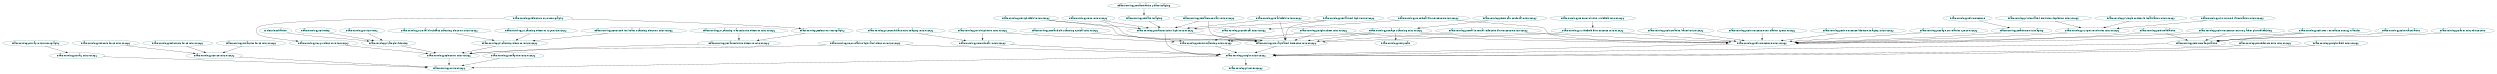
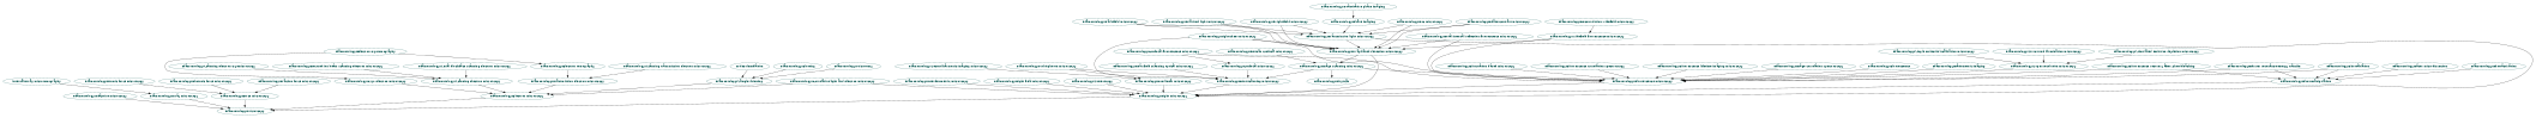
  digraph {
    rankdir=TB
    node [color="#236A65" fontcolor="#236A65"]
    "edamontology_Adaptive microscopy"
    edamontology_Microscopy
    "edamontology_X-ray microscopy"
-   "edamontology_X-ray microtomography"
+   "edamontology_X-ray microtomography" [label="internal_X-ray microtomography"]
    "edamontology_Force microscopy"
    "edamontology_Atomic force microscopy"
    "edamontology_Photonic force microscopy"
    "edamontology_Traction force microscopy"
    "edamontology_Electron microscopy"
    "edamontology_Correlative light and electron microscopy"
    "edamontology_Light microscopy"
    "edamontology_Cryo electron microscopy"
    "edamontology_Scanning electron cryomicroscopy"
    "edamontology_Scanning electron microscopy"
    "edamontology_Electron cryotomography"
    "edamontology_Electron tomography"
    "edamontology_Transmission electron microscopy"
    "edamontology_Scanning transmission electron microscopy"
    "edamontology_Focused ion beam scanning electron microscopy"
    "edamontology_Serial block-face scanning electron microscopy"
    "edamontology_Sample thinning"
    n22 [label=molecule_Ablation]
    edamontology_Blotting
    edamontology_Microtomy
    "edamontology_Interferometric microscopy"
    "edamontology_Light field microscopy"
    edamontology_Stereoscopy
    "edamontology_Non-linear microscopy"
    "edamontology_Multi-photon microscopy"
    "edamontology_Point-scanning microscopy"
    "edamontology_Second-harmonic imaging microscopy"
    "edamontology_Light-sheet microscopy"
    "edamontology_Array-based detection microscopy"
    "edamontology_Fluorescence microscopy"
    "edamontology_Near-field scanning optical microscopy"
    "edamontology_Confocal microscopy"
    "edamontology_Confocal fluorescence microscopy"
    "edamontology_Image scanning microscopy"
    edamontology_Airyscan
    "edamontology_Re-scan confocal microscopy"
    edamontology_Photomanipulation
    "edamontology_Fluorescence recovery after photobleaching"
    "edamontology_Förster resonance energy transfer"
    "edamontology_Laser microdissection"
    edamontology_Photoablation
    edamontology_Photoactivation
    "edamontology_Transmission light microscopy"
    "edamontology_Dark-field microscopy"
    "edamontology_Polarized light microscopy"
    "edamontology_Bright-field microscopy"
    "edamontology_DIC microscopy"
    "edamontology_Phase-contrast microscopy"
    "edamontology_Phase imaging"
    "edamontology_Quantitative phase imaging"
    "edamontology_Total internal reflection fluorescence microscopy"
    "edamontology_Widefield fluorescence microscopy"
    "edamontology_Deconvolution widefield microscopy"
    "edamontology_Fluctuation based microscopy"
    "edamontology_Fluorescence correlation spectroscopy"
    "edamontology_Fluorescence lifetime imaging microscopy"
    "edamontology_Image correlation spectroscopy"
    edamontology_Fluorescence
    "edamontology_Ratiometric imaging"
    "edamontology_Super-resolution microscopy"
    "edamontology_Single molecule localisation microscopy"
    "edamontology_Structured illumination microscopy"
    "edamontology_Stimulated emission depletion microscopy"
    "edamontology_Adaptive microscopy" -> edamontology_Microscopy
    "edamontology_X-ray microscopy" -> edamontology_Microscopy
    "edamontology_X-ray microtomography" -> "edamontology_X-ray microscopy"
    "edamontology_Force microscopy" -> edamontology_Microscopy
    "edamontology_Atomic force microscopy" -> "edamontology_Force microscopy"
    "edamontology_Photonic force microscopy" -> "edamontology_Force microscopy"
    "edamontology_Traction force microscopy" -> "edamontology_Force microscopy"
    "edamontology_Electron microscopy" -> edamontology_Microscopy
    "edamontology_Correlative light and electron microscopy" -> "edamontology_Electron microscopy"
    "edamontology_Correlative light and electron microscopy" -> "edamontology_Light microscopy"
    "edamontology_Light microscopy" -> edamontology_Microscopy
    "edamontology_Cryo electron microscopy" -> "edamontology_Electron microscopy"
    "edamontology_Scanning electron cryomicroscopy" -> "edamontology_Scanning electron microscopy"
    "edamontology_Scanning electron microscopy" -> "edamontology_Electron microscopy"
    "edamontology_Electron cryotomography" -> "edamontology_Cryo electron microscopy"
    "edamontology_Electron cryotomography" -> "edamontology_Electron tomography"
    "edamontology_Electron tomography" -> "edamontology_Transmission electron microscopy"
    "edamontology_Transmission electron microscopy" -> "edamontology_Electron microscopy"
    "edamontology_Scanning transmission electron microscopy" -> "edamontology_Transmission electron microscopy"
    "edamontology_Focused ion beam scanning electron microscopy" -> "edamontology_Scanning electron microscopy"
    "edamontology_Serial block-face scanning electron microscopy" -> "edamontology_Scanning electron microscopy"
    "edamontology_Sample thinning" -> "edamontology_Electron microscopy"
    n22 -> "edamontology_Sample thinning"
    edamontology_Blotting -> "edamontology_Sample thinning"
    edamontology_Microtomy -> "edamontology_Sample thinning"
    "edamontology_Interferometric microscopy" -> "edamontology_Light microscopy"
    "edamontology_Light field microscopy" -> "edamontology_Light microscopy"
-   "edamontology_Light microscopy" -> edamontology_Stereoscopy
+   edamontology_Stereoscopy -> "edamontology_Light microscopy"
    "edamontology_Non-linear microscopy" -> "edamontology_Light microscopy"
    "edamontology_Multi-photon microscopy" -> "edamontology_Non-linear microscopy"
    "edamontology_Multi-photon microscopy" -> "edamontology_Point-scanning microscopy"
    "edamontology_Point-scanning microscopy" -> "edamontology_Light microscopy"
    "edamontology_Second-harmonic imaging microscopy" -> "edamontology_Non-linear microscopy"
    "edamontology_Light-sheet microscopy" -> "edamontology_Point-scanning microscopy"
    "edamontology_Light-sheet microscopy" -> "edamontology_Array-based detection microscopy"
    "edamontology_Light-sheet microscopy" -> "edamontology_Fluorescence microscopy"
    "edamontology_Array-based detection microscopy" -> "edamontology_Light microscopy"
    "edamontology_Fluorescence microscopy" -> "edamontology_Light microscopy"
    "edamontology_Near-field scanning optical microscopy" -> "edamontology_Point-scanning microscopy"
    "edamontology_Confocal microscopy" -> "edamontology_Point-scanning microscopy"
    "edamontology_Confocal fluorescence microscopy" -> "edamontology_Fluorescence microscopy"
    "edamontology_Confocal fluorescence microscopy" -> "edamontology_Confocal microscopy"
    "edamontology_Image scanning microscopy" -> "edamontology_Point-scanning microscopy"
-   "edamontology_Image scanning microscopy" -> "edamontology_Array-based detection microscopy"
+   "edamontology_Array-based detection microscopy" -> "edamontology_Image scanning microscopy"
    "edamontology_Image scanning microscopy" -> "edamontology_Fluorescence microscopy"
    "edamontology_Image scanning microscopy" -> edamontology_Airyscan
    "edamontology_Re-scan confocal microscopy" -> "edamontology_Image scanning microscopy"
    edamontology_Photomanipulation -> "edamontology_Light microscopy"
    "edamontology_Fluorescence recovery after photobleaching" -> "edamontology_Fluorescence microscopy"
    "edamontology_Fluorescence recovery after photobleaching" -> edamontology_Photomanipulation
    "edamontology_Förster resonance energy transfer" -> "edamontology_Fluorescence microscopy"
    "edamontology_Förster resonance energy transfer" -> edamontology_Photomanipulation
    "edamontology_Laser microdissection" -> edamontology_Photomanipulation
    edamontology_Photoablation -> "edamontology_Fluorescence microscopy"
    edamontology_Photoablation -> edamontology_Photomanipulation
    edamontology_Photoactivation -> edamontology_Photomanipulation
    "edamontology_Transmission light microscopy" -> "edamontology_Light microscopy"
    "edamontology_Transmission light microscopy" -> "edamontology_Array-based detection microscopy"
    "edamontology_Dark-field microscopy" -> "edamontology_Array-based detection microscopy"
    "edamontology_Dark-field microscopy" -> "edamontology_Transmission light microscopy"
    "edamontology_Polarized light microscopy" -> "edamontology_Array-based detection microscopy"
    "edamontology_Polarized light microscopy" -> "edamontology_Transmission light microscopy"
    "edamontology_Bright-field microscopy" -> "edamontology_Array-based detection microscopy"
    "edamontology_Bright-field microscopy" -> "edamontology_Transmission light microscopy"
    "edamontology_DIC microscopy" -> "edamontology_Array-based detection microscopy"
    "edamontology_DIC microscopy" -> "edamontology_Transmission light microscopy"
    "edamontology_Phase-contrast microscopy" -> "edamontology_Array-based detection microscopy"
    "edamontology_Phase-contrast microscopy" -> "edamontology_Transmission light microscopy"
    "edamontology_Phase imaging" -> "edamontology_Transmission light microscopy"
    "edamontology_Quantitative phase imaging" -> "edamontology_Phase imaging"
    "edamontology_Total internal reflection fluorescence microscopy" -> "edamontology_Array-based detection microscopy"
    "edamontology_Total internal reflection fluorescence microscopy" -> "edamontology_Fluorescence microscopy"
    "edamontology_Widefield fluorescence microscopy" -> "edamontology_Array-based detection microscopy"
    "edamontology_Widefield fluorescence microscopy" -> "edamontology_Fluorescence microscopy"
    "edamontology_Deconvolution widefield microscopy" -> "edamontology_Widefield fluorescence microscopy"
    "edamontology_Fluctuation based microscopy" -> "edamontology_Fluorescence microscopy"
    "edamontology_Fluorescence correlation spectroscopy" -> "edamontology_Fluorescence microscopy"
    "edamontology_Fluorescence lifetime imaging microscopy" -> "edamontology_Fluorescence microscopy"
    "edamontology_Image correlation spectroscopy" -> "edamontology_Fluorescence microscopy"
-   edamontology_Fluorescence -> "edamontology_Ratiometric imaging"
+   edamontology_Fluorescence -> "edamontology_Fluorescence microscopy"
    "edamontology_Ratiometric imaging" -> "edamontology_Fluorescence microscopy"
    "edamontology_Super-resolution microscopy" -> "edamontology_Fluorescence microscopy"
    "edamontology_Single molecule localisation microscopy" -> "edamontology_Super-resolution microscopy"
    "edamontology_Structured illumination microscopy" -> "edamontology_Super-resolution microscopy"
    "edamontology_Stimulated emission depletion microscopy" -> "edamontology_Super-resolution microscopy"
  }
